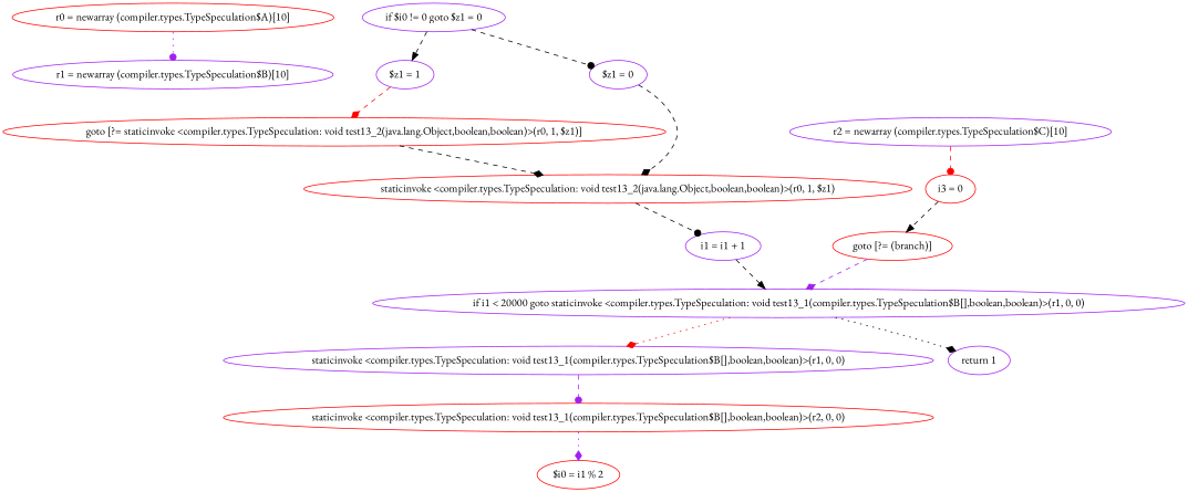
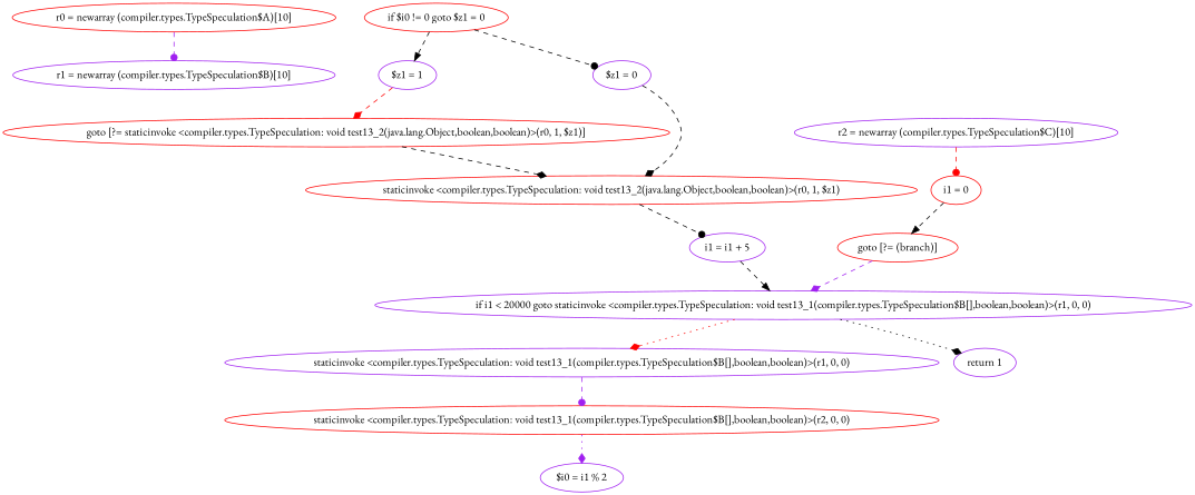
  digraph {
    fontname="EB Garamond"
    node [color=purple fontname="EB Garamond"]
    edge [arrowhead=diamond color=black fontname="EB Garamond" style=dashed]
    "r0 = newarray (compiler.types.TypeSpeculation$A)[10]" [color=red]
    "r1 = newarray (compiler.types.TypeSpeculation$B)[10]"
-   "i1 = 0" [color=red label="i3 = 0"]
+   "i1 = 0" [color=red]
    "r2 = newarray (compiler.types.TypeSpeculation$C)[10]"
    "goto [?= (branch)]" [color=red]
    "if i1 < 20000 goto staticinvoke <compiler.types.TypeSpeculation: void test13_1(compiler.types.TypeSpeculation$B[],boolean,boolean)>(r1, 0, 0)"
    "staticinvoke <compiler.types.TypeSpeculation: void test13_1(compiler.types.TypeSpeculation$B[],boolean,boolean)>(r1, 0, 0)"
    "return 1"
    "staticinvoke <compiler.types.TypeSpeculation: void test13_1(compiler.types.TypeSpeculation$B[],boolean,boolean)>(r2, 0, 0)" [color=red]
-   "$i0 = i1 % 2" [color=red]
-   "if $i0 != 0 goto $z1 = 0"
+   "$i0 = i1 % 2"
+   "if $i0 != 0 goto $z1 = 0" [color=red]
    "$z1 = 1"
    "$z1 = 0"
    "goto [?= staticinvoke <compiler.types.TypeSpeculation: void test13_2(java.lang.Object,boolean,boolean)>(r0, 1, $z1)]" [color=red]
    "staticinvoke <compiler.types.TypeSpeculation: void test13_2(java.lang.Object,boolean,boolean)>(r0, 1, $z1)" [color=red]
-   "i1 = i1 + 1"
-   "r0 = newarray (compiler.types.TypeSpeculation$A)[10]" -> "r1 = newarray (compiler.types.TypeSpeculation$B)[10]" [arrowhead=dot color=purple style=dotted]
+   "i1 = i1 + 1" [label="i1 = i1 + 5"]
+   "r0 = newarray (compiler.types.TypeSpeculation$A)[10]" -> "r1 = newarray (compiler.types.TypeSpeculation$B)[10]" [arrowhead=dot color=purple]
    "i1 = 0" -> "goto [?= (branch)]" [arrowhead=normal]
    "r2 = newarray (compiler.types.TypeSpeculation$C)[10]" -> "i1 = 0" [arrowhead=dot color=red]
    "goto [?= (branch)]" -> "if i1 < 20000 goto staticinvoke <compiler.types.TypeSpeculation: void test13_1(compiler.types.TypeSpeculation$B[],boolean,boolean)>(r1, 0, 0)" [color=purple]
    "if i1 < 20000 goto staticinvoke <compiler.types.TypeSpeculation: void test13_1(compiler.types.TypeSpeculation$B[],boolean,boolean)>(r1, 0, 0)" -> "staticinvoke <compiler.types.TypeSpeculation: void test13_1(compiler.types.TypeSpeculation$B[],boolean,boolean)>(r1, 0, 0)" [color=red style=dotted]
    "if i1 < 20000 goto staticinvoke <compiler.types.TypeSpeculation: void test13_1(compiler.types.TypeSpeculation$B[],boolean,boolean)>(r1, 0, 0)" -> "return 1" [style=dotted]
    "staticinvoke <compiler.types.TypeSpeculation: void test13_1(compiler.types.TypeSpeculation$B[],boolean,boolean)>(r1, 0, 0)" -> "staticinvoke <compiler.types.TypeSpeculation: void test13_1(compiler.types.TypeSpeculation$B[],boolean,boolean)>(r2, 0, 0)" [arrowhead=dot color=purple]
    "staticinvoke <compiler.types.TypeSpeculation: void test13_1(compiler.types.TypeSpeculation$B[],boolean,boolean)>(r2, 0, 0)" -> "$i0 = i1 % 2" [color=purple style=dotted]
    "if $i0 != 0 goto $z1 = 0" -> "$z1 = 1" [arrowhead=normal]
    "if $i0 != 0 goto $z1 = 0" -> "$z1 = 0" [arrowhead=dot]
    "$z1 = 1" -> "goto [?= staticinvoke <compiler.types.TypeSpeculation: void test13_2(java.lang.Object,boolean,boolean)>(r0, 1, $z1)]" [color=red]
    "$z1 = 0" -> "staticinvoke <compiler.types.TypeSpeculation: void test13_2(java.lang.Object,boolean,boolean)>(r0, 1, $z1)"
    "goto [?= staticinvoke <compiler.types.TypeSpeculation: void test13_2(java.lang.Object,boolean,boolean)>(r0, 1, $z1)]" -> "staticinvoke <compiler.types.TypeSpeculation: void test13_2(java.lang.Object,boolean,boolean)>(r0, 1, $z1)"
    "staticinvoke <compiler.types.TypeSpeculation: void test13_2(java.lang.Object,boolean,boolean)>(r0, 1, $z1)" -> "i1 = i1 + 1" [arrowhead=dot]
    "i1 = i1 + 1" -> "if i1 < 20000 goto staticinvoke <compiler.types.TypeSpeculation: void test13_1(compiler.types.TypeSpeculation$B[],boolean,boolean)>(r1, 0, 0)" [arrowhead=normal]
  }
